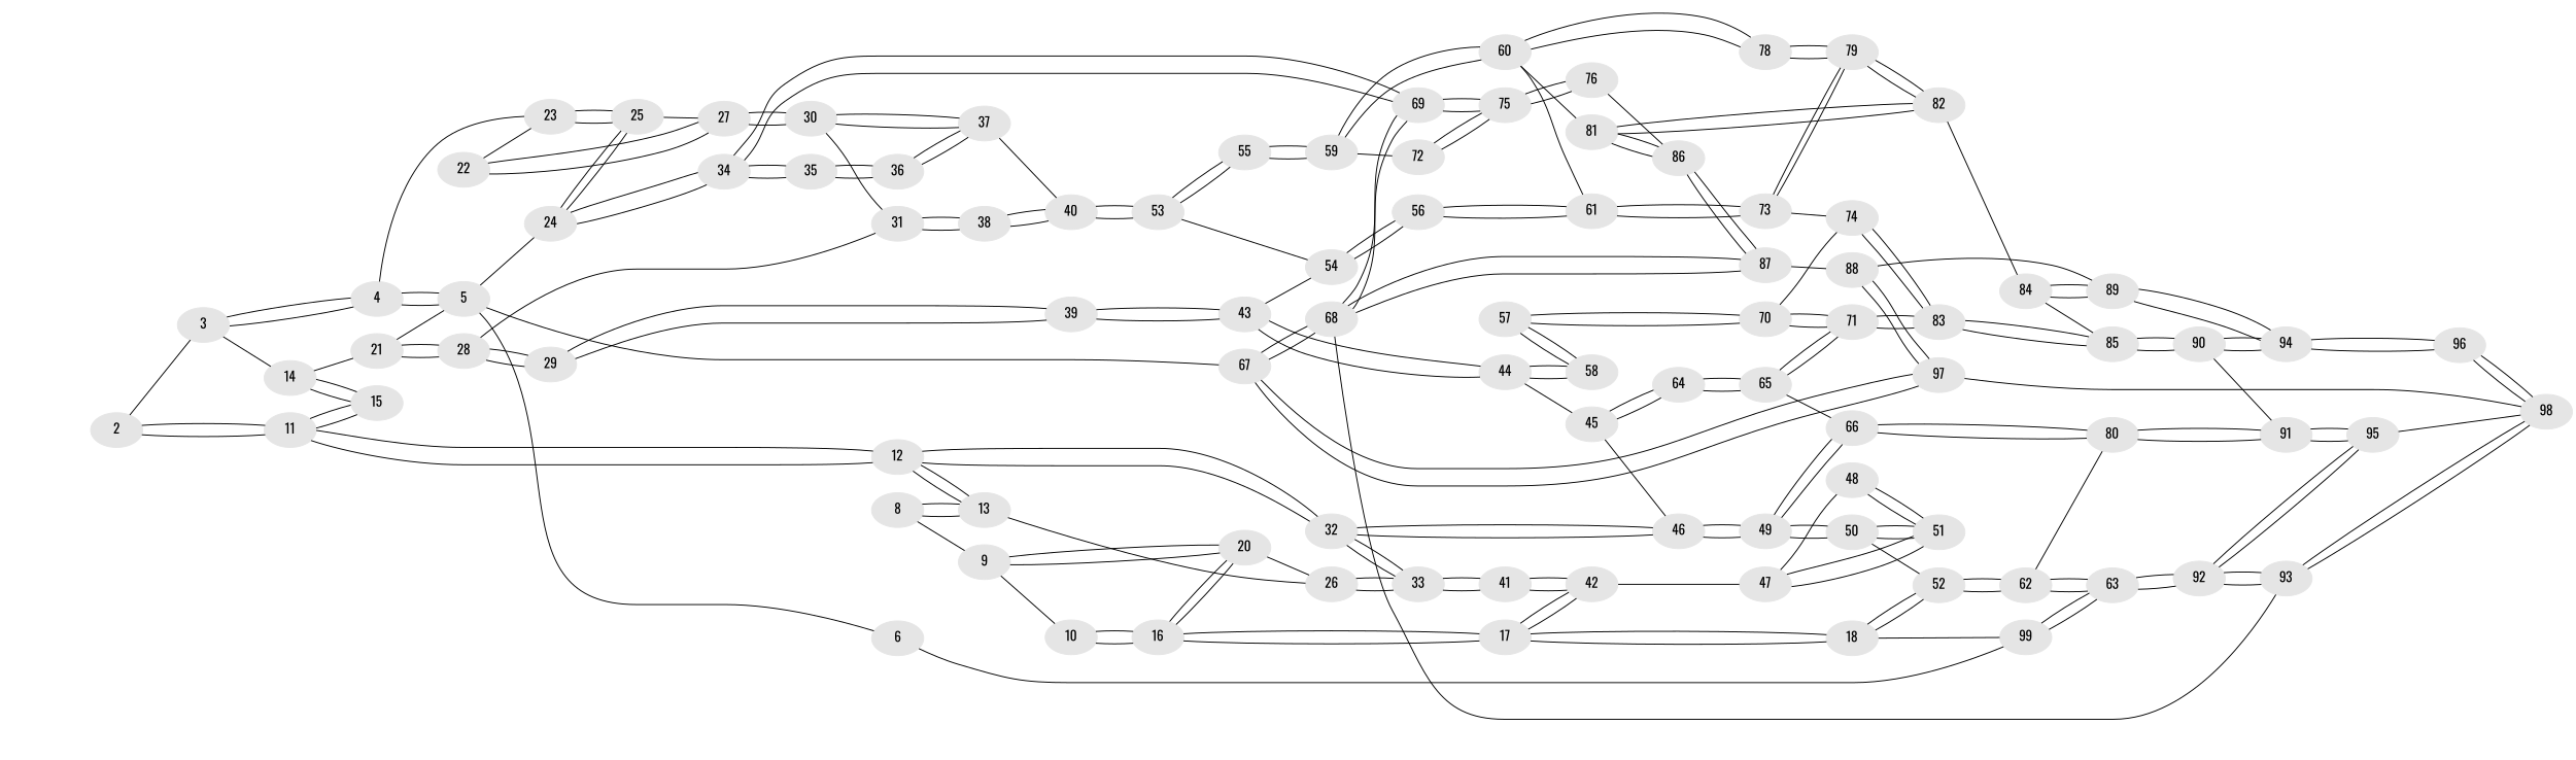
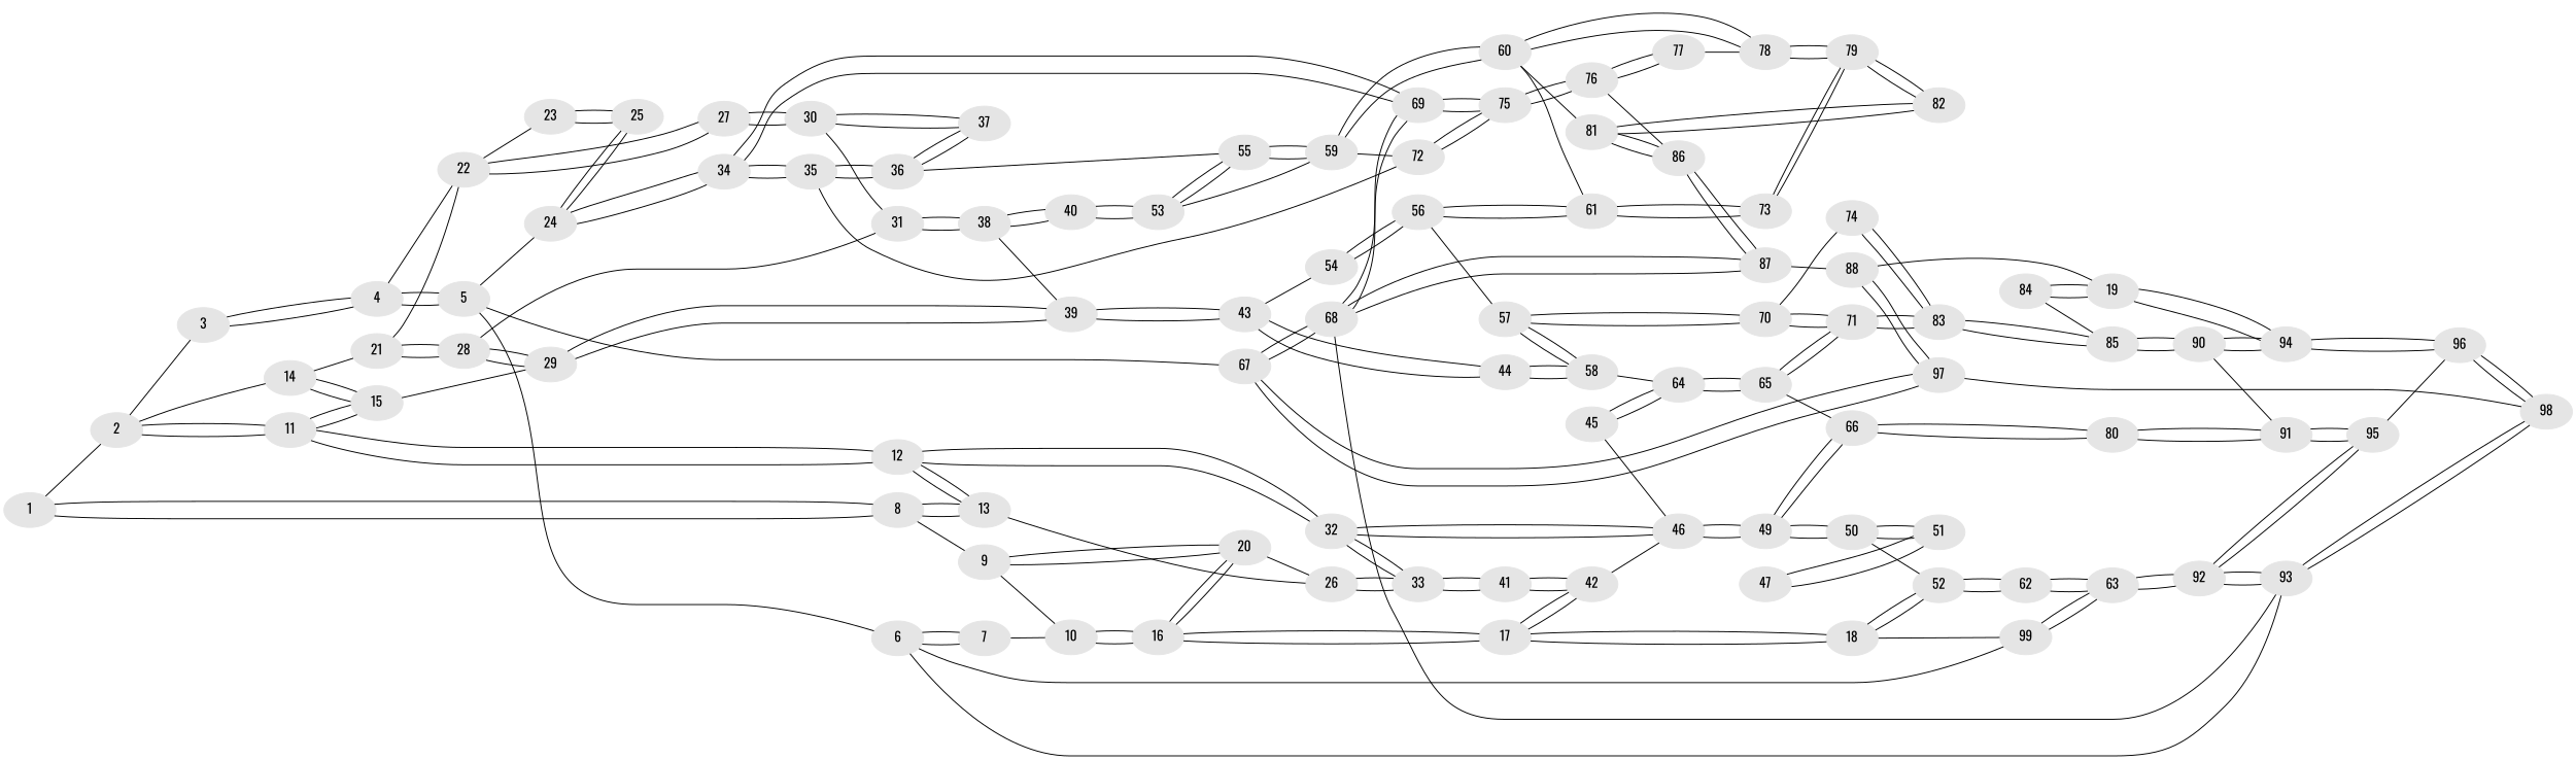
  graph {
    fontname=Oswald
    rankdir=LR
    node [color=gray90 fontname=Oswald style=filled]
    edge [fontname=Oswald]
+   1
    2
    8
    3
    11
    9
    13
    4
    14
    12
    15
    5
    23
    21
    6
    24
    67
    25
+   7
    n20 [label=99]
    93
    34
    68
    97
    10
    63
    98
    16
    20
    26
    17
    32
    29
    33
    46
    22
    28
    39
    18
    42
    52
    47
    62
    92
    27
    31
    30
    35
    69
    41
    37
    38
    43
    40
    49
    36
    72
    75
    55
    59
    53
    44
    54
-   48
    51
    45
    58
    56
    64
    65
    50
    66
    80
    57
    61
    60
    70
    73
    71
    74
    78
    81
    79
    91
    95
    83
    87
    88
    76
    85
    82
+   77
    86
    84
-   89
+   89 [label=19]
    90
    94
    96
+   1 -- 2
+   1 -- 8
+   1 -- 8
    2 -- 3
    2 -- 11
    2 -- 11
    8 -- 9
    8 -- 13
    8 -- 13
    3 -- 4
    3 -- 4
-   3 -- 14
+   2 -- 14
    11 -- 12
    11 -- 12
    11 -- 15
    11 -- 15
    9 -- 10
    9 -- 20
    9 -- 20
    13 -- 26
    4 -- 5
    4 -- 5
-   4 -- 23
+   4 -- 22
    14 -- 15
    14 -- 15
    14 -- 21
    12 -- 13
    12 -- 13
    12 -- 32
    12 -- 32
+   15 -- 29
    5 -- 6
    5 -- 24
    5 -- 67
    23 -- 25
    23 -- 25
-   21 -- 5
+   21 -- 22
    21 -- 28
    21 -- 28
+   6 -- 7
+   6 -- 7
    6 -- n20
+   6 -- 93
    24 -- 25
    24 -- 25
    24 -- 34
    24 -- 34
    67 -- 68
    67 -- 68
    67 -- 97
    67 -- 97
-   25 -- 27
+   7 -- 10
    n20 -- 63
    n20 -- 63
    93 -- 98
    93 -- 98
    34 -- 35
    34 -- 35
    34 -- 69
    34 -- 69
    68 -- 93
    68 -- 69
    68 -- 69
    68 -- 87
    68 -- 87
    97 -- 98
    10 -- 16
    10 -- 16
    63 -- 92
    63 -- 92
    16 -- 20
    16 -- 20
    16 -- 17
    16 -- 17
    20 -- 26
    26 -- 33
    26 -- 33
    17 -- 18
    17 -- 18
    17 -- 42
    17 -- 42
    32 -- 33
    32 -- 33
    32 -- 46
    32 -- 46
    29 -- 39
    29 -- 39
    33 -- 41
    33 -- 41
    46 -- 49
    46 -- 49
    22 -- 23
    22 -- 27
    22 -- 27
    28 -- 29
    28 -- 29
    28 -- 31
    39 -- 43
    39 -- 43
    18 -- n20
    18 -- 52
    18 -- 52
-   42 -- 47
+   42 -- 46
    52 -- 62
    52 -- 62
-   47 -- 48
    47 -- 51
    47 -- 51
    62 -- 63
    62 -- 63
-   62 -- 80
    92 -- 93
    92 -- 93
    92 -- 95
    92 -- 95
    27 -- 30
    27 -- 30
    31 -- 38
    31 -- 38
    30 -- 31
    30 -- 37
    30 -- 37
    35 -- 36
    35 -- 36
+   35 -- 72
    69 -- 75
    69 -- 75
    41 -- 42
    41 -- 42
-   37 -- 40
+   38 -- 39
    38 -- 40
    38 -- 40
    43 -- 44
    43 -- 44
    43 -- 54
    40 -- 53
    40 -- 53
    49 -- 50
    49 -- 50
    49 -- 66
    49 -- 66
    36 -- 37
    36 -- 37
+   36 -- 55
    72 -- 75
    72 -- 75
    75 -- 76
    75 -- 76
    55 -- 59
    55 -- 59
    59 -- 72
    59 -- 60
    59 -- 60
    53 -- 55
    53 -- 55
-   53 -- 54
-   44 -- 45
+   53 -- 59
    44 -- 58
    44 -- 58
    54 -- 56
    54 -- 56
-   48 -- 51
-   48 -- 51
    45 -- 46
    45 -- 64
    45 -- 64
+   58 -- 64
+   56 -- 57
    56 -- 61
    56 -- 61
    64 -- 65
    64 -- 65
    65 -- 66
    65 -- 71
    65 -- 71
    50 -- 52
    50 -- 51
    50 -- 51
    66 -- 80
    66 -- 80
    80 -- 91
    80 -- 91
    57 -- 58
    57 -- 58
    57 -- 70
    57 -- 70
    61 -- 73
    61 -- 73
    60 -- 61
    60 -- 78
    60 -- 78
    60 -- 81
    70 -- 71
    70 -- 71
    70 -- 74
-   73 -- 74
    73 -- 79
    73 -- 79
    71 -- 83
    71 -- 83
    74 -- 83
    74 -- 83
    78 -- 79
    78 -- 79
    81 -- 82
    81 -- 82
    81 -- 86
    81 -- 86
    79 -- 82
    79 -- 82
    91 -- 95
    91 -- 95
-   95 -- 98
+   95 -- 96
    83 -- 85
    83 -- 85
    87 -- 88
    88 -- 97
    88 -- 97
    88 -- 89
+   76 -- 77
+   76 -- 77
    76 -- 86
    85 -- 90
    85 -- 90
-   82 -- 84
+   77 -- 78
    86 -- 87
    86 -- 87
    84 -- 85
    84 -- 89
    84 -- 89
    89 -- 94
    89 -- 94
    90 -- 91
    90 -- 94
    90 -- 94
    94 -- 96
    94 -- 96
    96 -- 98
    96 -- 98
  }
